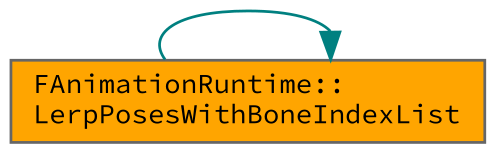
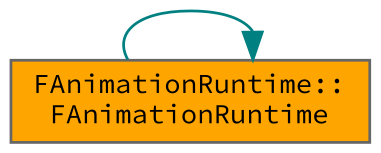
  digraph {
    rankdir=LR
    fontname="Source Code Pro"
-   n1 [color=gray40 fillcolor=orange fontcolor=black fontname="Source Code Pro" fontsize=10 height=0.2 label="FAnimationRuntime::\lLerpPosesWithBoneIndexList" shape=box style=filled width=0.4]
+   n1 [color=gray40 fillcolor=orange fontcolor=black fontname="Source Code Pro" fontsize=10 height=0.2 label="FAnimationRuntime::\lFAnimationRuntime" shape=box style=filled width=0.4]
    n1 -> n1 [color=teal fontname="Source Code Pro" fontsize=10 labelfontname=Helvetica labelfontsize=10 style=solid]
  }
